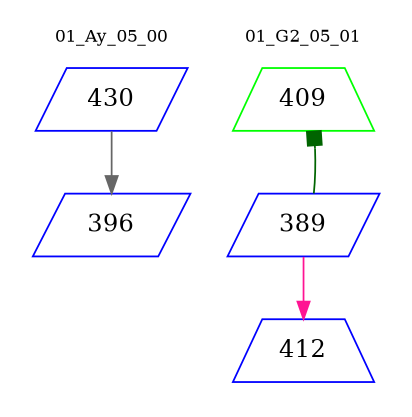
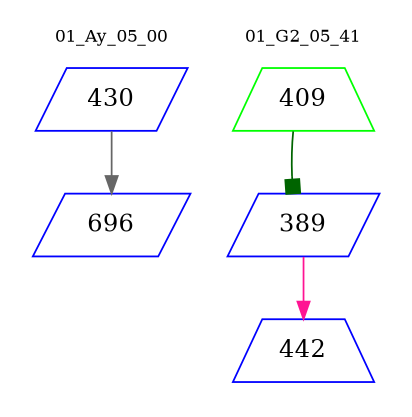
  digraph {
    node [color=blue shape=parallelogram]
    edge [arrowhead=normal]
    n1 [label=430]
-   n2 [label=396]
+   n2 [label=696]
    n3 [color=green label=409 shape=trapezium]
    n4 [label=389]
-   n5 [label=412 shape=trapezium]
+   n5 [label=442 shape=trapezium]
    subgraph cluster_1 {
      color=white
      fontsize=10
      label="01_Ay_05_00"
      n1
      n2
    }
    subgraph cluster_2 {
      color=white
      fontsize=10
-     label="01_G2_05_01"
+     label="01_G2_05_41"
      n3
      n4
      n5
    }
    n1 -> n2 [color=gray40]
-   n4 -> n3 [arrowhead=box color=darkgreen]
+   n3 -> n4 [arrowhead=box color=darkgreen]
    n4 -> n5 [color=deeppink]
  }
